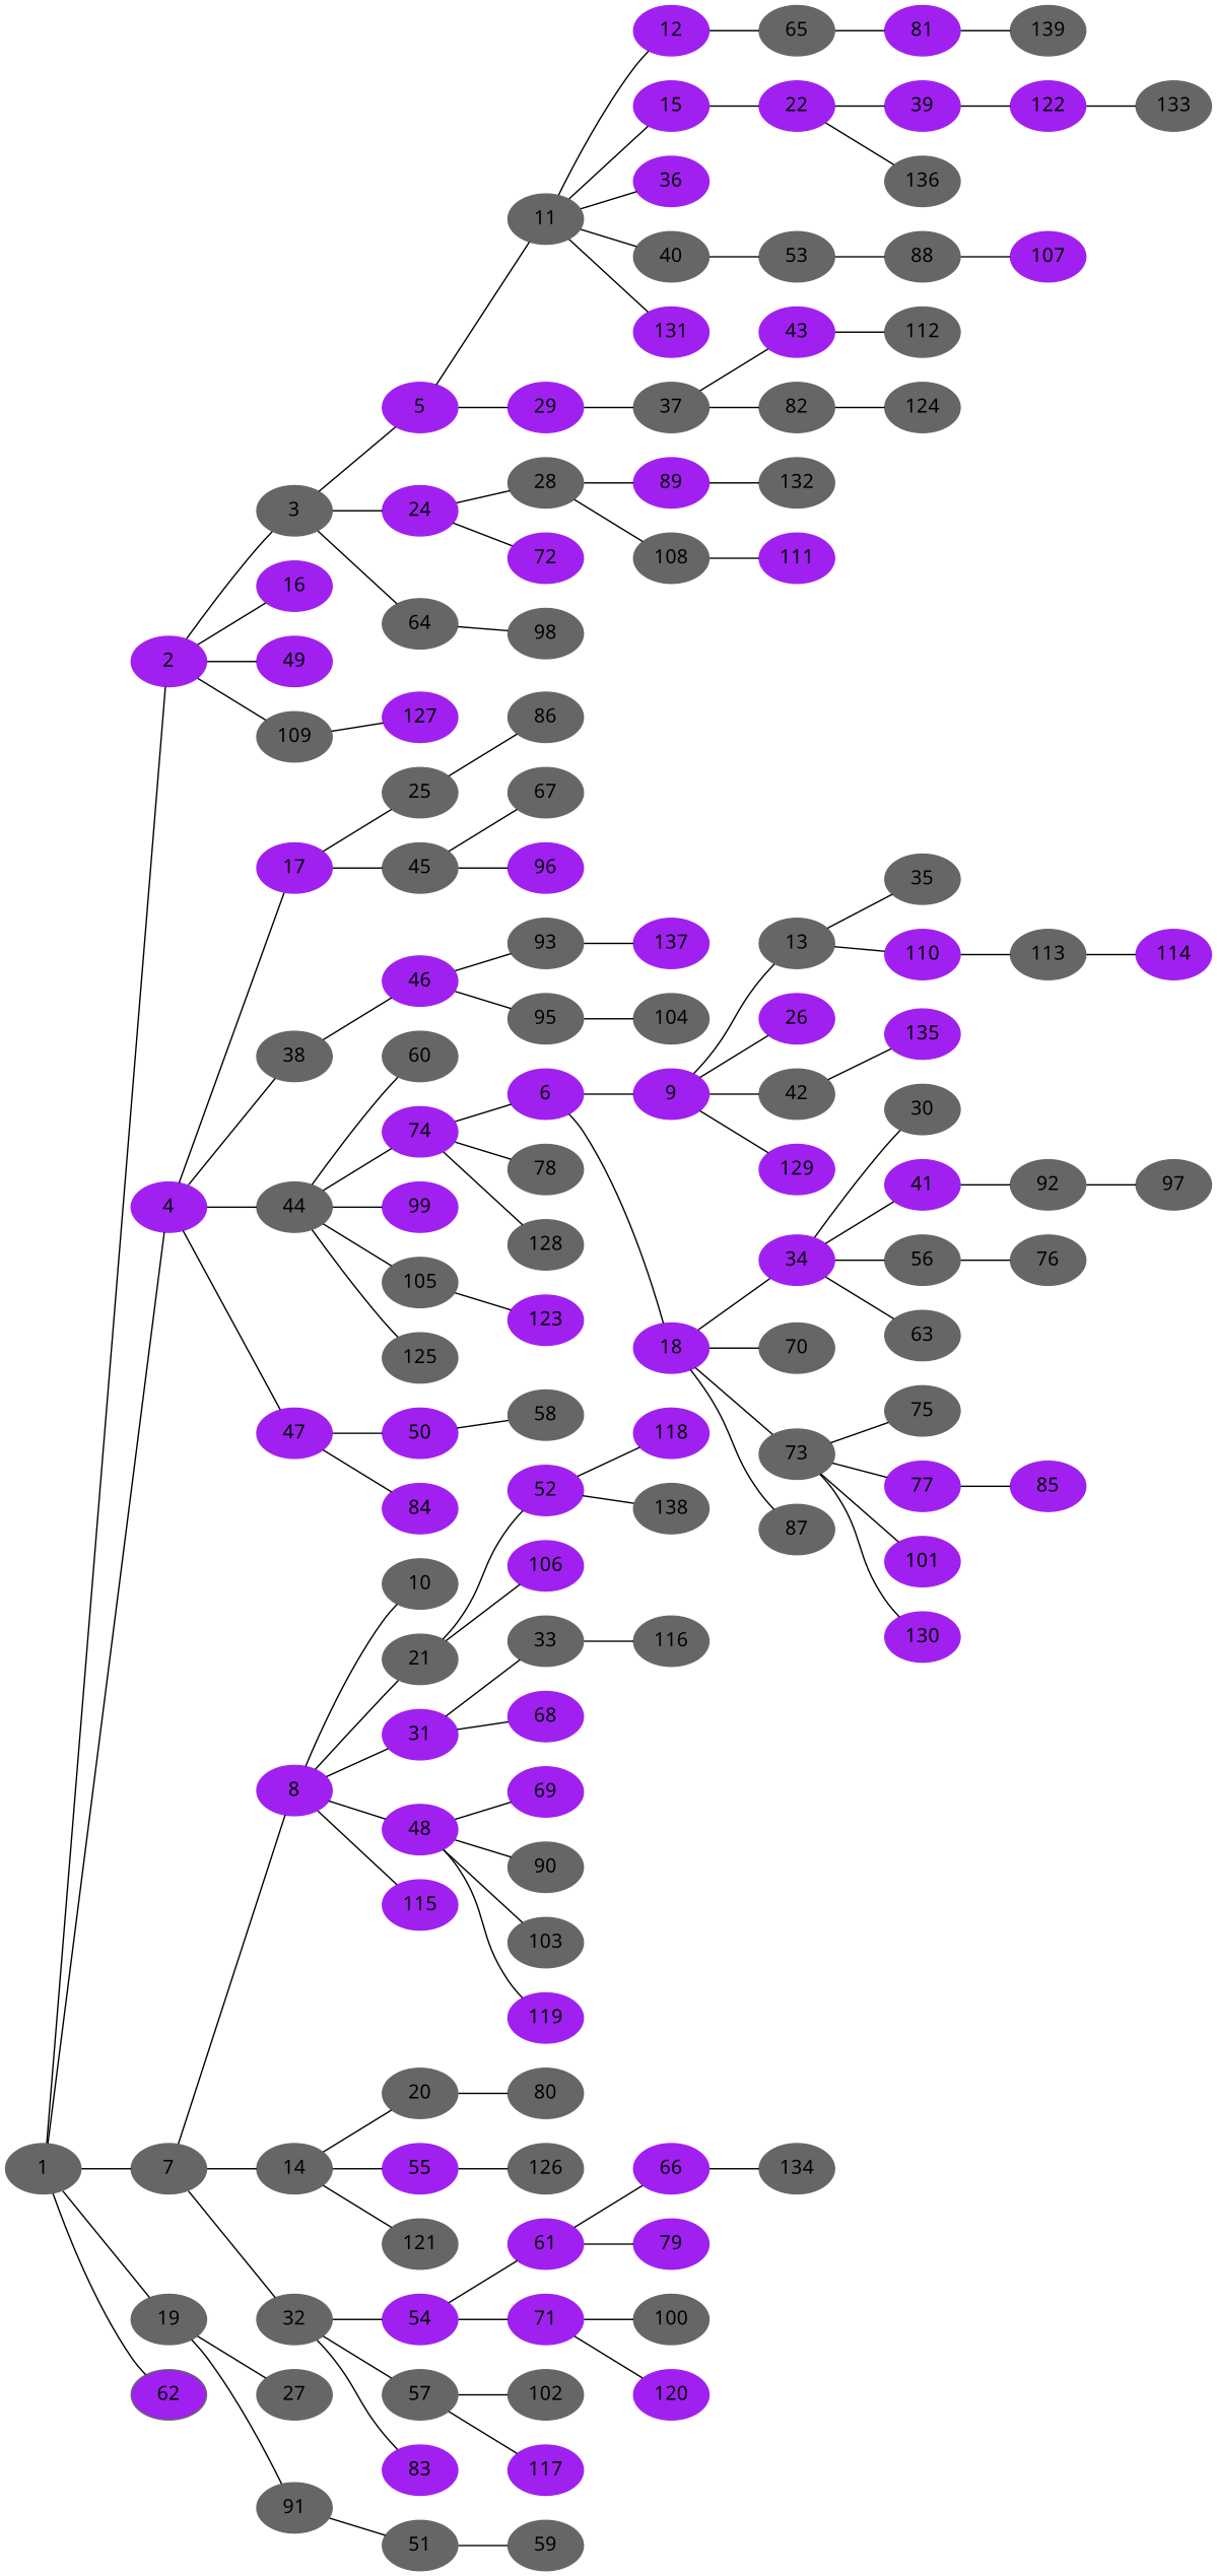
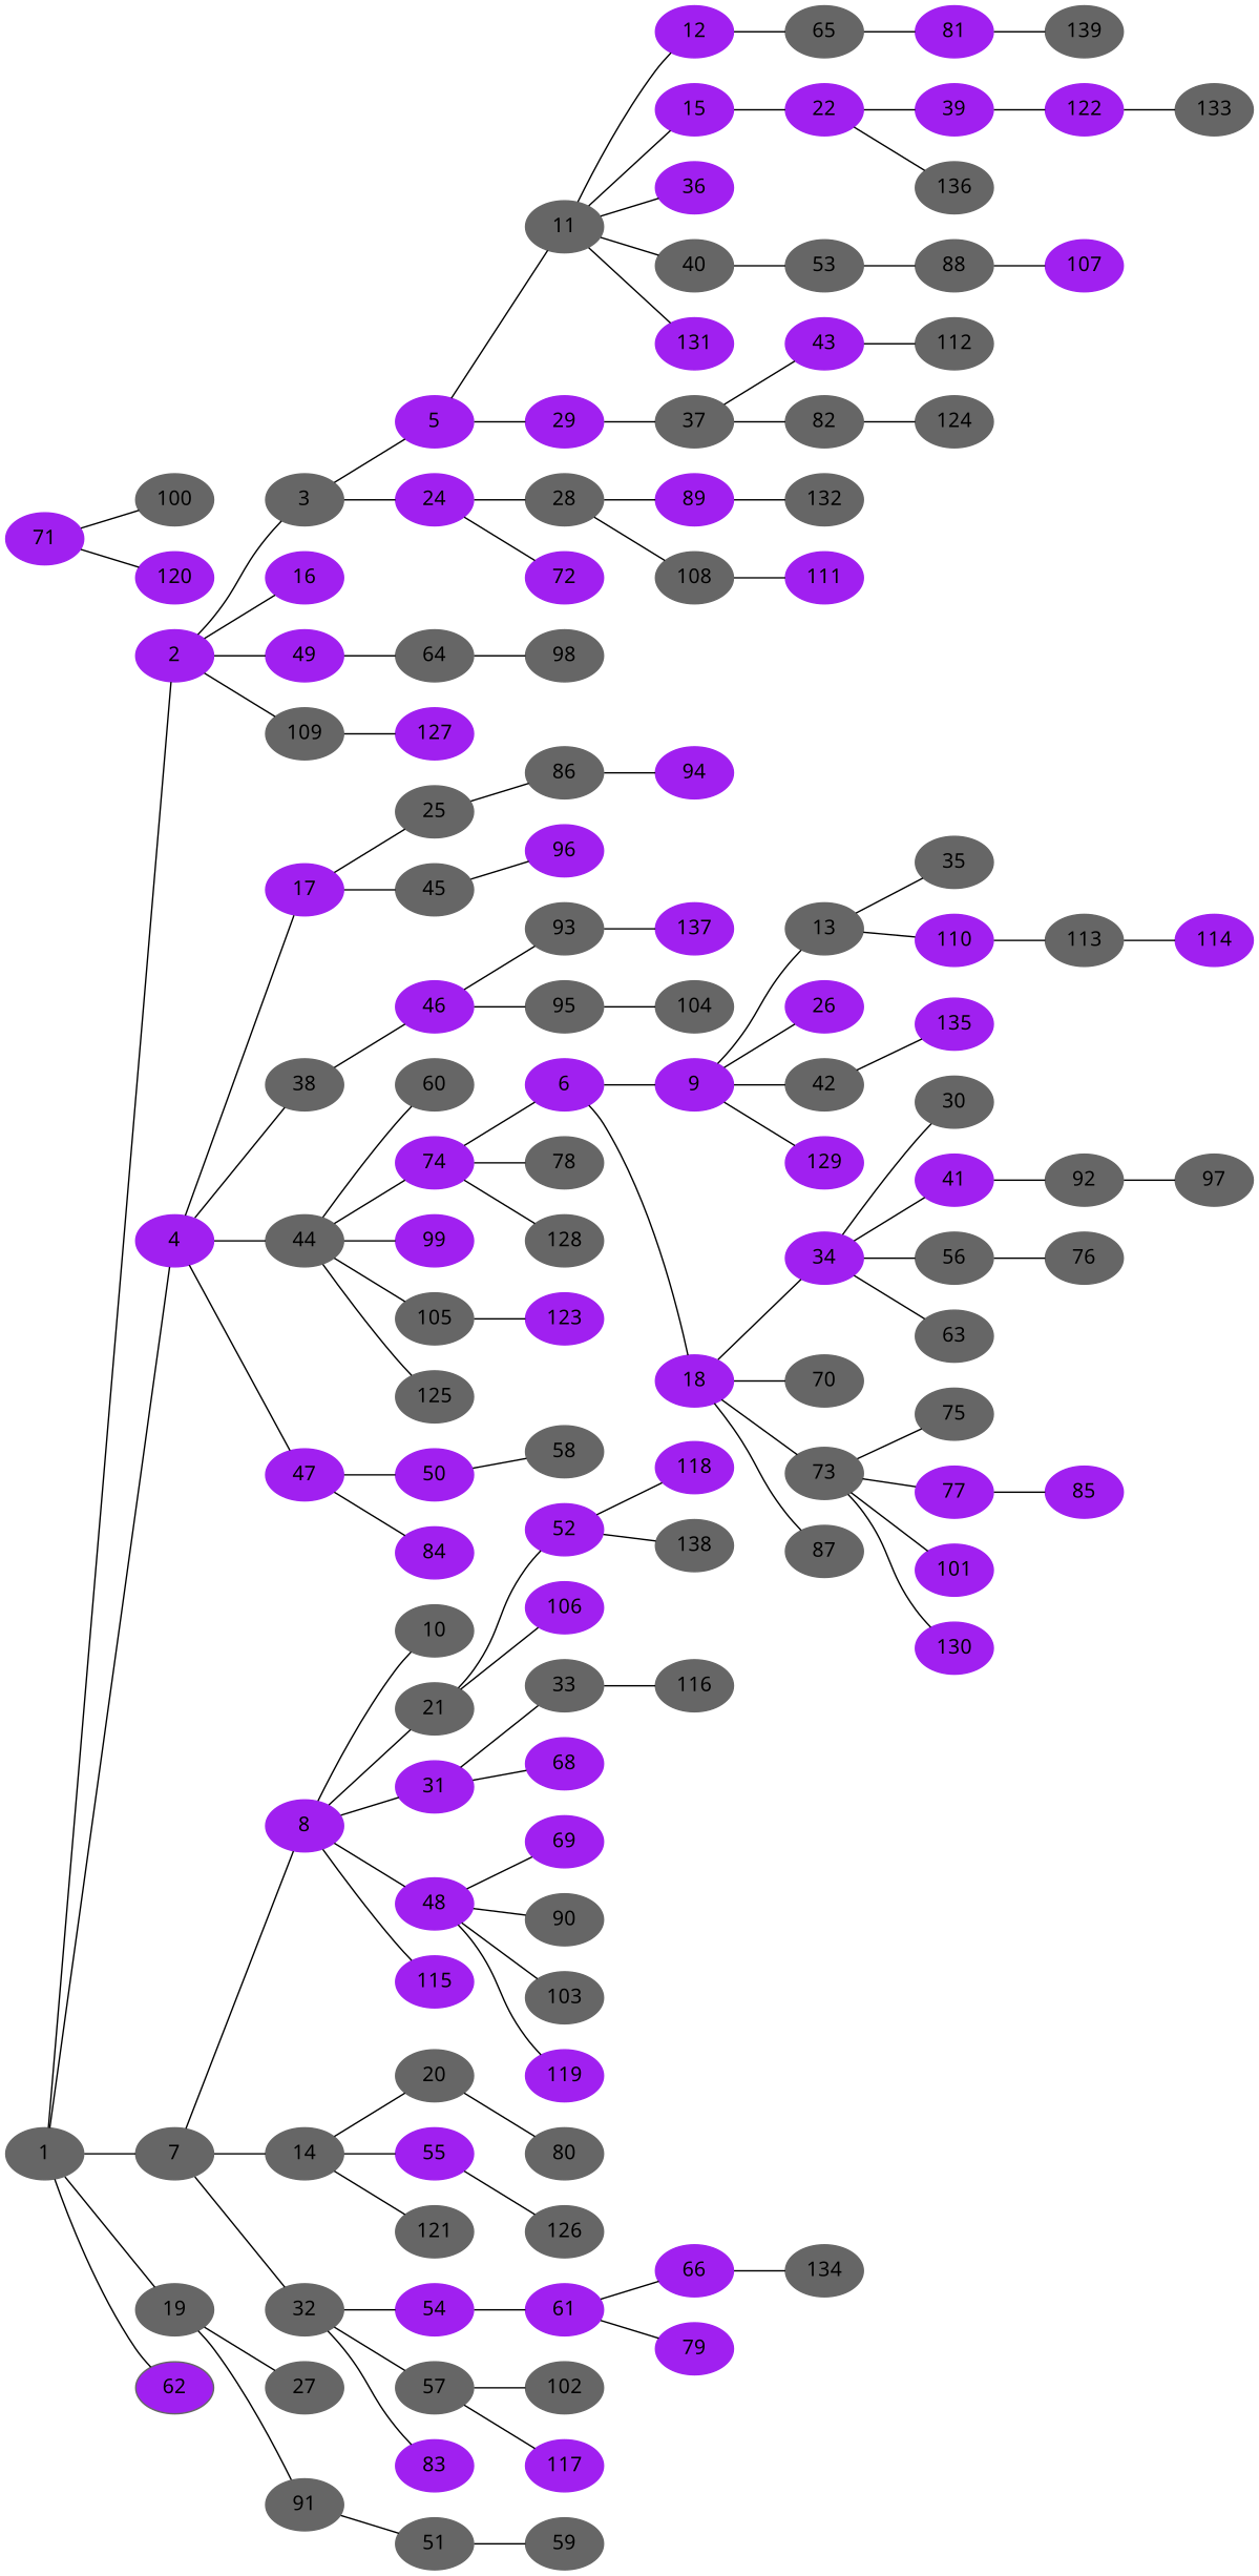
  graph {
    fontname="Noto Sans"
    rankdir=LR
    node [color=gray40 fontname="Noto Sans" style=filled]
    edge [fontname="Noto Sans"]
    2 [color=purple]
    1
    4 [color=purple]
    7
    19
    62 [fillcolor=purple]
    3
    16 [color=purple]
    49 [color=purple]
    109
    17 [color=purple]
    38
    44
    47 [color=purple]
    8 [color=purple]
    14
    32
    27
    91
    5 [color=purple]
    24 [color=purple]
    64
    127 [color=purple]
    11
    29 [color=purple]
    28
    72 [color=purple]
    98
    6 [color=purple]
    9 [color=purple]
    18 [color=purple]
    25
    45
    46 [color=purple]
    60
    74 [color=purple]
    99 [color=purple]
    105
    125
    50 [color=purple]
    84 [color=purple]
    12 [color=purple]
    15 [color=purple]
    36 [color=purple]
    40
    131 [color=purple]
    37
    13
    26 [color=purple]
    42
    129 [color=purple]
    34 [color=purple]
    70
    73
    87
    10
    21
    31 [color=purple]
    48 [color=purple]
    115 [color=purple]
    20
    55 [color=purple]
    121
    54 [color=purple]
    57
    83 [color=purple]
    52 [color=purple]
    106 [color=purple]
    33
    68 [color=purple]
    69 [color=purple]
    90
    103
    119 [color=purple]
    35
    110 [color=purple]
    135 [color=purple]
    65
    22 [color=purple]
    53
    81 [color=purple]
    113
    80
    126
    39 [color=purple]
    136
    86
-   67
    96 [color=purple]
    30
    41 [color=purple]
    56
    63
    75
    77 [color=purple]
    101 [color=purple]
    130 [color=purple]
    51
    118 [color=purple]
    138
    122 [color=purple]
    89 [color=purple]
    108
+   94 [color=purple]
    59
    132
    111 [color=purple]
    43 [color=purple]
    82
    116
    61 [color=purple]
    71 [color=purple]
    102
    117 [color=purple]
    92
    76
    88
    112
    124
    93
    95
    133
    97
    78
    128
    123 [color=purple]
    137 [color=purple]
    104
    58
    107 [color=purple]
    66 [color=purple]
    79 [color=purple]
    100
    120 [color=purple]
    134
    139
    85 [color=purple]
    114 [color=purple]
    2 -- 3
    2 -- 16
    2 -- 49
    2 -- 109
    1 -- 2
    1 -- 4
    1 -- 7
    1 -- 19
    1 -- 62
    4 -- 17
    4 -- 38
    4 -- 44
    4 -- 47
    7 -- 8
    7 -- 14
    7 -- 32
    19 -- 27
    19 -- 91
    3 -- 5
    3 -- 24
-   3 -- 64
+   49 -- 64
    109 -- 127
    17 -- 25
    17 -- 45
    38 -- 46
    44 -- 60
    44 -- 74
    44 -- 99
    44 -- 105
    44 -- 125
    47 -- 50
    47 -- 84
    8 -- 10
    8 -- 21
    8 -- 31
    8 -- 48
    8 -- 115
    14 -- 20
    14 -- 55
    14 -- 121
    32 -- 54
    32 -- 57
    32 -- 83
    91 -- 51
    5 -- 11
    5 -- 29
    24 -- 28
    24 -- 72
    64 -- 98
    11 -- 12
    11 -- 15
    11 -- 36
    11 -- 40
    11 -- 131
    29 -- 37
    28 -- 89
    28 -- 108
    6 -- 9
    6 -- 18
    9 -- 13
    9 -- 26
    9 -- 42
    9 -- 129
    18 -- 34
    18 -- 70
    18 -- 73
    18 -- 87
    25 -- 86
-   45 -- 67
    45 -- 96
    46 -- 93
    46 -- 95
    74 -- 6
    74 -- 78
    74 -- 128
    105 -- 123
    50 -- 58
    12 -- 65
    15 -- 22
    40 -- 53
    37 -- 43
    37 -- 82
    13 -- 35
    13 -- 110
    42 -- 135
    34 -- 30
    34 -- 41
    34 -- 56
    34 -- 63
    73 -- 75
    73 -- 77
    73 -- 101
    73 -- 130
    21 -- 52
    21 -- 106
    31 -- 33
    31 -- 68
    48 -- 69
    48 -- 90
    48 -- 103
    48 -- 119
    20 -- 80
    55 -- 126
    54 -- 61
-   54 -- 71
    57 -- 102
    57 -- 117
    52 -- 118
    52 -- 138
    33 -- 116
    110 -- 113
    65 -- 81
    22 -- 39
    22 -- 136
    53 -- 88
    81 -- 139
    113 -- 114
    39 -- 122
+   86 -- 94
    41 -- 92
    56 -- 76
    77 -- 85
    51 -- 59
    122 -- 133
    89 -- 132
    108 -- 111
    43 -- 112
    82 -- 124
    61 -- 66
    61 -- 79
    71 -- 100
    71 -- 120
    92 -- 97
    88 -- 107
    93 -- 137
    95 -- 104
    66 -- 134
  }
